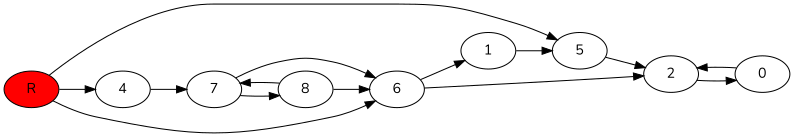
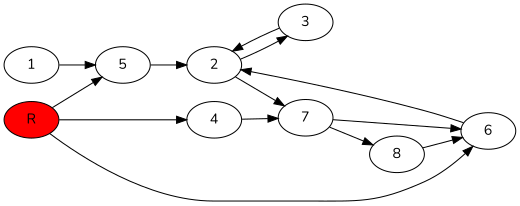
  digraph {
    fontname=Nunito
    rankdir=LR
    node [fontname=Nunito]
    edge [fontname=Nunito]
    1
    5
    2
-   3 [label=0]
+   3
    4
    7
    6
    8
    R [fillcolor="#ff0000" style=filled]
    1 -> 5
    5 -> 2
    2 -> 3
    3 -> 2
    4 -> 7
    7 -> 6
    7 -> 8
-   6 -> 1
    6 -> 2
-   8 -> 7
+   2 -> 7
    8 -> 6
    R -> 5
    R -> 4
    R -> 6
  }
